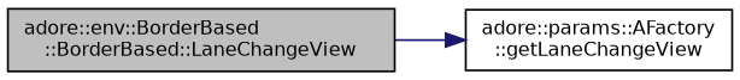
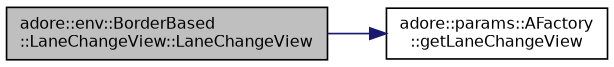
  digraph {
    rankdir=LR
    node [color=black fontname=Helvetica fontsize=10 shape=record style=filled]
-   n1 [fillcolor=grey75 fontcolor=black height=0.2 label="adore::env::BorderBased\l::BorderBased::LaneChangeView" width=0.4]
+   n1 [fillcolor=grey75 fontcolor=black height=0.2 label="adore::env::BorderBased\l::LaneChangeView::LaneChangeView" width=0.4]
    n2 [fillcolor=white height=0.2 label="adore::params::AFactory\l::getLaneChangeView" width=0.4]
    n1 -> n2 [color=midnightblue fontname=Helvetica fontsize=10 labelfontname=Helvetica labelfontsize=10 style=solid]
  }
